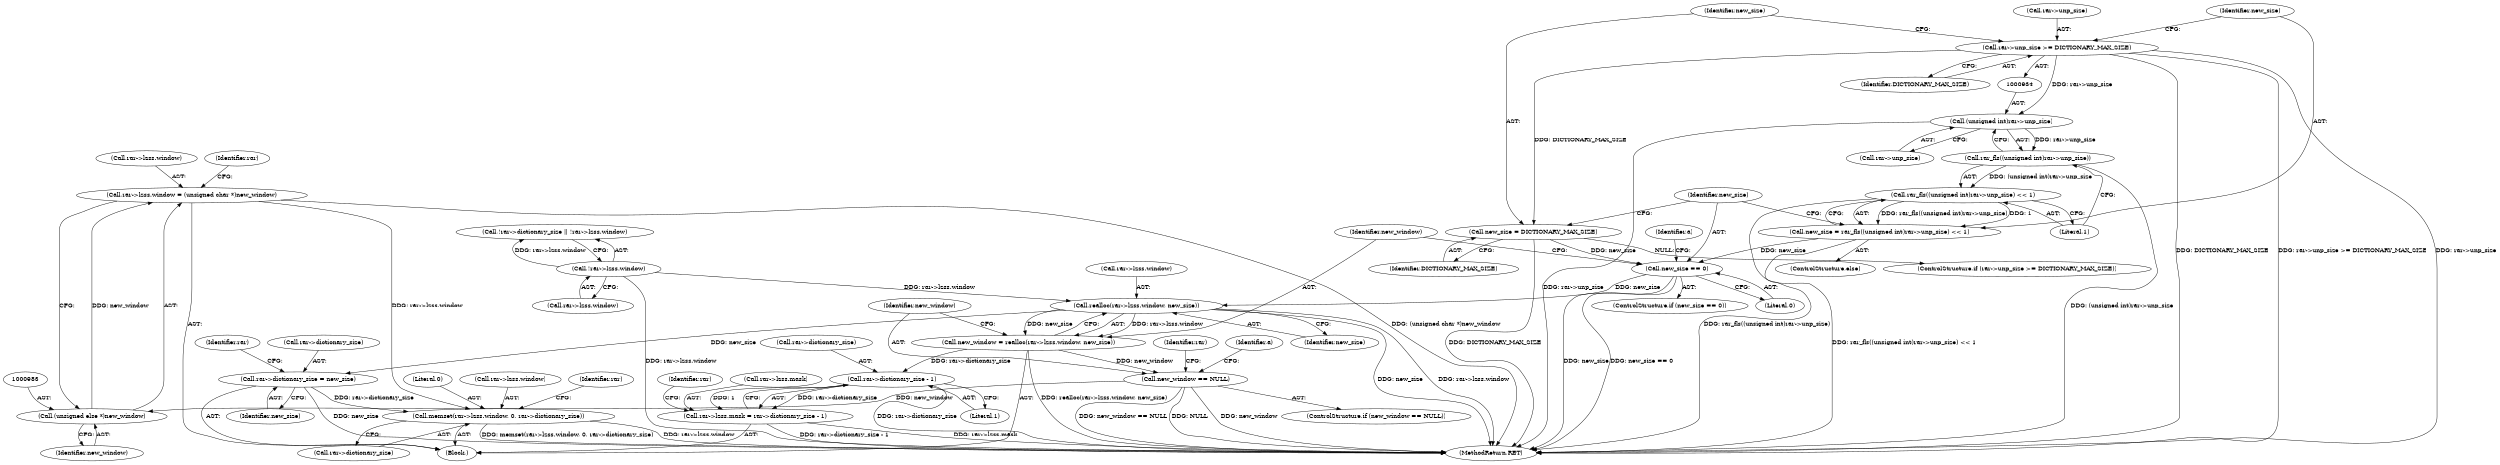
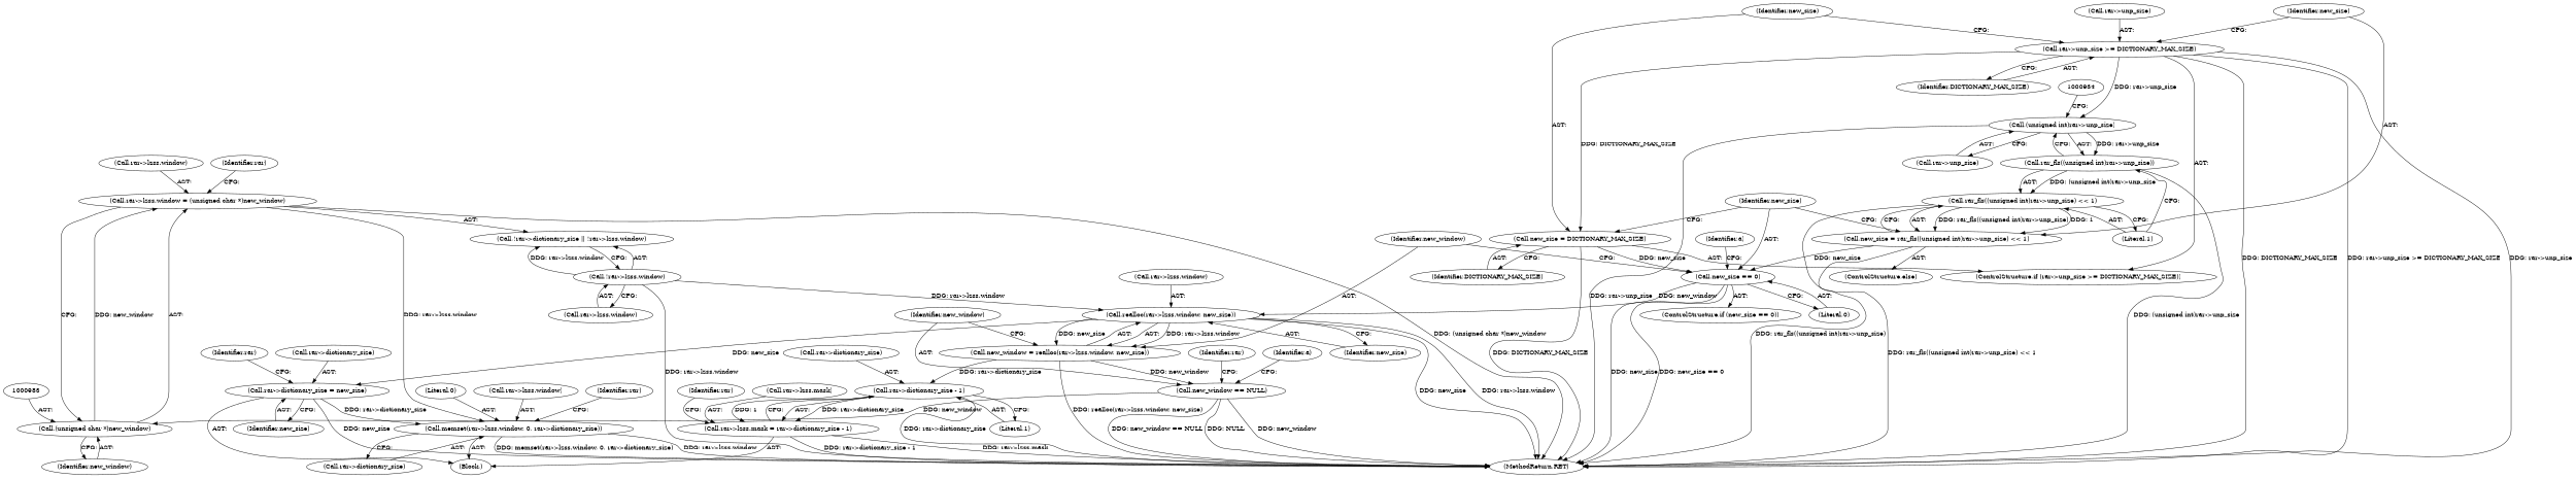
  digraph {
    n1 [label="(Call,memset(rar->lzss.window, 0, rar->dictionary_size))"]
    n2 [label="(Call,rar->dictionary_size)"]
    n3 [label="(MethodReturn,RET)"]
    n4 [label="(Block,)"]
    n5 [label="(Call,rar->dictionary_size - 1)"]
    n6 [label="(Call,rar->lzss.mask = rar->dictionary_size - 1)"]
    n7 [label="(Literal,1)"]
    n8 [label="(Call,rar->lzss.window = (unsigned char *)new_window)"]
-   n9 [label="(Call,(unsigned else *)new_window)"]
+   n9 [label="(Call,(unsigned char *)new_window)"]
    n10 [label="(Identifier,new_window)"]
    n11 [label="(Call,new_window == NULL)"]
-   n12 [label="(ControlStructure,if (new_window == NULL))"]
    n13 [label="(Call,new_window = realloc(rar->lzss.window, new_size))"]
    n14 [label="(Call,realloc(rar->lzss.window, new_size))"]
    n15 [label="(Call,rar->dictionary_size = new_size)"]
    n16 [label="(Identifier,new_size)"]
    n17 [label="(Identifier,new_size)"]
    n18 [label="(Call,!rar->lzss.window)"]
    n19 [label="(Call,!rar->dictionary_size || !rar->lzss.window)"]
    n20 [label="(Call,rar->lzss.window)"]
    n21 [label="(Call,new_size == 0)"]
    n22 [label="(ControlStructure,if (new_size == 0))"]
    n23 [label="(Literal,0)"]
    n24 [label="(Call,new_size = DICTIONARY_MAX_SIZE)"]
    n25 [label="(ControlStructure,if (rar->unp_size >= DICTIONARY_MAX_SIZE))"]
    n26 [label="(Identifier,DICTIONARY_MAX_SIZE)"]
    n27 [label="(Call,rar->unp_size >= DICTIONARY_MAX_SIZE)"]
    n28 [label="(Call,(unsigned int)rar->unp_size)"]
    n29 [label="(Identifier,DICTIONARY_MAX_SIZE)"]
    n30 [label="(Call,rar_fls((unsigned int)rar->unp_size))"]
    n31 [label="(Call,rar->unp_size)"]
    n32 [label="(Call,new_size = rar_fls((unsigned int)rar->unp_size) << 1)"]
    n33 [label="(Call,rar_fls((unsigned int)rar->unp_size) << 1)"]
    n34 [label="(ControlStructure,else)"]
    n35 [label="(Literal,1)"]
    n36 [label="(Identifier,rar)"]
    n37 [label="(Call,rar->dictionary_size)"]
    n38 [label="(Identifier,new_window)"]
    n39 [label="(Identifier,rar)"]
    n40 [label="(Literal,0)"]
    n41 [label="(Identifier,new_size)"]
    n42 [label="(Call,rar->unp_size)"]
    n43 [label="(Identifier,rar)"]
    n44 [label="(Call,rar->lzss.window)"]
    n45 [label="(Call,rar->lzss.window)"]
    n46 [label="(Call,rar->dictionary_size)"]
    n47 [label="(Identifier,new_window)"]
    n48 [label="(Identifier,a)"]
    n49 [label="(Call,rar->lzss.window)"]
    n50 [label="(Identifier,rar)"]
    n51 [label="(Call,rar->lzss.mask)"]
    n52 [label="(Identifier,new_size)"]
    n53 [label="(Identifier,rar)"]
    n54 [label="(Identifier,a)"]
    n55 [label="(Identifier,new_size)"]
    1000983
    1000934
    n1 -> n2 [label="CFG: "]
    n1 -> n3 [label="DDG: rar->lzss.window"]
    n1 -> n3 [label="DDG: memset(rar->lzss.window, 0, rar->dictionary_size)"]
    n1 -> n4 [label="AST: "]
    n2 -> n1 [label="AST: "]
    n5 -> n3 [label="DDG: rar->dictionary_size"]
    n5 -> n6 [label="AST: "]
    n5 -> n6 [label="DDG: rar->dictionary_size"]
    n5 -> n6 [label="DDG: 1"]
    n5 -> n7 [label="CFG: "]
    n6 -> n3 [label="DDG: rar->lzss.mask"]
    n6 -> n3 [label="DDG: rar->dictionary_size - 1"]
    n6 -> n4 [label="AST: "]
    n6 -> n5 [label="CFG: "]
    n7 -> n5 [label="AST: "]
    n8 -> n1 [label="DDG: rar->lzss.window"]
    n8 -> n3 [label="DDG: (unsigned char *)new_window"]
-   n8 -> n4 [label="AST: "]
+   n8 -> n19 [label="AST: "]
    n8 -> n9 [label="CFG: "]
    n9 -> n8 [label="AST: "]
    n9 -> n8 [label="DDG: new_window"]
    n9 -> n10 [label="CFG: "]
    n10 -> n9 [label="AST: "]
    n11 -> n3 [label="DDG: NULL"]
    n11 -> n3 [label="DDG: new_window"]
    n11 -> n3 [label="DDG: new_window == NULL"]
    n11 -> n9 [label="DDG: new_window"]
-   n11 -> n12 [label="AST: "]
    n13 -> n3 [label="DDG: realloc(rar->lzss.window, new_size)"]
-   n13 -> n4 [label="AST: "]
    n13 -> n5 [label="DDG: rar->dictionary_size"]
    n13 -> n11 [label="DDG: new_window"]
-   n13 -> n14 [label="CFG: "]
+   n13 -> n14 [label="AST: "]
    n14 -> n3 [label="DDG: new_size"]
    n14 -> n3 [label="DDG: rar->lzss.window"]
    n14 -> n13 [label="AST: "]
    n14 -> n13 [label="DDG: rar->lzss.window"]
    n14 -> n13 [label="DDG: new_size"]
    n14 -> n15 [label="DDG: new_size"]
    n14 -> n16 [label="CFG: "]
    n15 -> n1 [label="DDG: rar->dictionary_size"]
    n15 -> n3 [label="DDG: new_size"]
    n15 -> n4 [label="AST: "]
    n15 -> n17 [label="CFG: "]
    n16 -> n14 [label="AST: "]
    n17 -> n15 [label="AST: "]
    n18 -> n3 [label="DDG: rar->lzss.window"]
    n18 -> n14 [label="DDG: rar->lzss.window"]
    n18 -> n19 [label="AST: "]
    n18 -> n19 [label="DDG: rar->lzss.window"]
    n18 -> n20 [label="CFG: "]
    n19 -> n18 [label="CFG: "]
    n20 -> n18 [label="AST: "]
    n21 -> n3 [label="DDG: new_size"]
    n21 -> n3 [label="DDG: new_size == 0"]
-   n21 -> n14 [label="DDG: new_size"]
+   n21 -> n14 [label="DDG: new_window"]
    n21 -> n22 [label="AST: "]
    n21 -> n23 [label="CFG: "]
    n23 -> n21 [label="AST: "]
    n24 -> n3 [label="DDG: DICTIONARY_MAX_SIZE"]
    n24 -> n21 [label="DDG: new_size"]
-   n24 -> n25 [label="NULL: "]
+   n24 -> n25 [label="AST: "]
    n24 -> n26 [label="CFG: "]
    n26 -> n24 [label="AST: "]
    n27 -> n3 [label="DDG: rar->unp_size >= DICTIONARY_MAX_SIZE"]
    n27 -> n3 [label="DDG: rar->unp_size"]
    n27 -> n3 [label="DDG: DICTIONARY_MAX_SIZE"]
    n27 -> n24 [label="DDG: DICTIONARY_MAX_SIZE"]
-   n27 -> 1000934 [label="AST: "]
+   n27 -> n25 [label="AST: "]
    n27 -> n28 [label="DDG: rar->unp_size"]
    n27 -> n29 [label="CFG: "]
    n28 -> n3 [label="DDG: rar->unp_size"]
    n28 -> n30 [label="AST: "]
    n28 -> n30 [label="DDG: rar->unp_size"]
    n28 -> n31 [label="CFG: "]
    n29 -> n27 [label="AST: "]
    n30 -> n3 [label="DDG: (unsigned int)rar->unp_size"]
    n30 -> n28 [label="CFG: "]
    n30 -> n33 [label="AST: "]
    n30 -> n33 [label="DDG: (unsigned int)rar->unp_size"]
    n31 -> n28 [label="AST: "]
    n32 -> n3 [label="DDG: rar_fls((unsigned int)rar->unp_size) << 1"]
    n32 -> n21 [label="DDG: new_size"]
    n32 -> n33 [label="CFG: "]
    n32 -> n34 [label="AST: "]
    n33 -> n3 [label="DDG: rar_fls((unsigned int)rar->unp_size)"]
    n33 -> n32 [label="AST: "]
    n33 -> n32 [label="DDG: rar_fls((unsigned int)rar->unp_size)"]
    n33 -> n32 [label="DDG: 1"]
    n33 -> n35 [label="CFG: "]
    n35 -> n30 [label="CFG: "]
    n35 -> n33 [label="AST: "]
    n36 -> n11 [label="CFG: "]
    n37 -> n5 [label="AST: "]
    n38 -> n13 [label="AST: "]
    n38 -> n21 [label="CFG: "]
    n39 -> n1 [label="CFG: "]
    n40 -> n1 [label="AST: "]
    n41 -> n24 [label="AST: "]
    n41 -> n27 [label="CFG: "]
    n42 -> n27 [label="AST: "]
    n43 -> n6 [label="CFG: "]
    n44 -> n1 [label="AST: "]
    n45 -> n14 [label="AST: "]
    n46 -> n15 [label="AST: "]
    n47 -> n11 [label="AST: "]
    n47 -> n13 [label="CFG: "]
    n48 -> n21 [label="CFG: "]
    n49 -> n8 [label="AST: "]
    n50 -> n8 [label="CFG: "]
    n51 -> n6 [label="AST: "]
    n52 -> n27 [label="CFG: "]
    n52 -> n32 [label="AST: "]
    n53 -> n15 [label="CFG: "]
    n54 -> n11 [label="CFG: "]
    n55 -> n21 [label="AST: "]
    n55 -> n24 [label="CFG: "]
    n55 -> n32 [label="CFG: "]
    1000983 -> n9 [label="AST: "]
-   1000934 -> n28 [label="AST: "]
+   1000934 -> n28 [label="CFG: "]
  }
